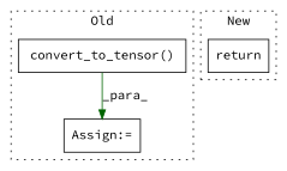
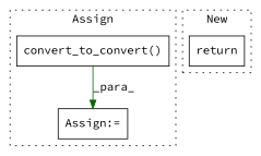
  digraph {
    fontname="Source Code Pro"
    node [shape=box fontname="Source Code Pro"]
-   n1 [a=75 l="21,19" label="convert_to_tensor()" s="26907,26935"]
+   n1 [a=75 l="21,19" label="convert_to_convert()" s="26907,26935"]
    n2 [a=68 l=3 label="Assign:=" s=26904]
    n3 [a=93 l=6 label=return s=5334]
    subgraph cluster_1 {
-     label=Old
+     label=Assign
      style=dotted
      n1
      n2
    }
    subgraph cluster_2 {
      label=New
      style=dotted
      n3
    }
    n1 -> n2 [label=_para_ color=darkgreen fontname="Source Code Pro"]
  }
